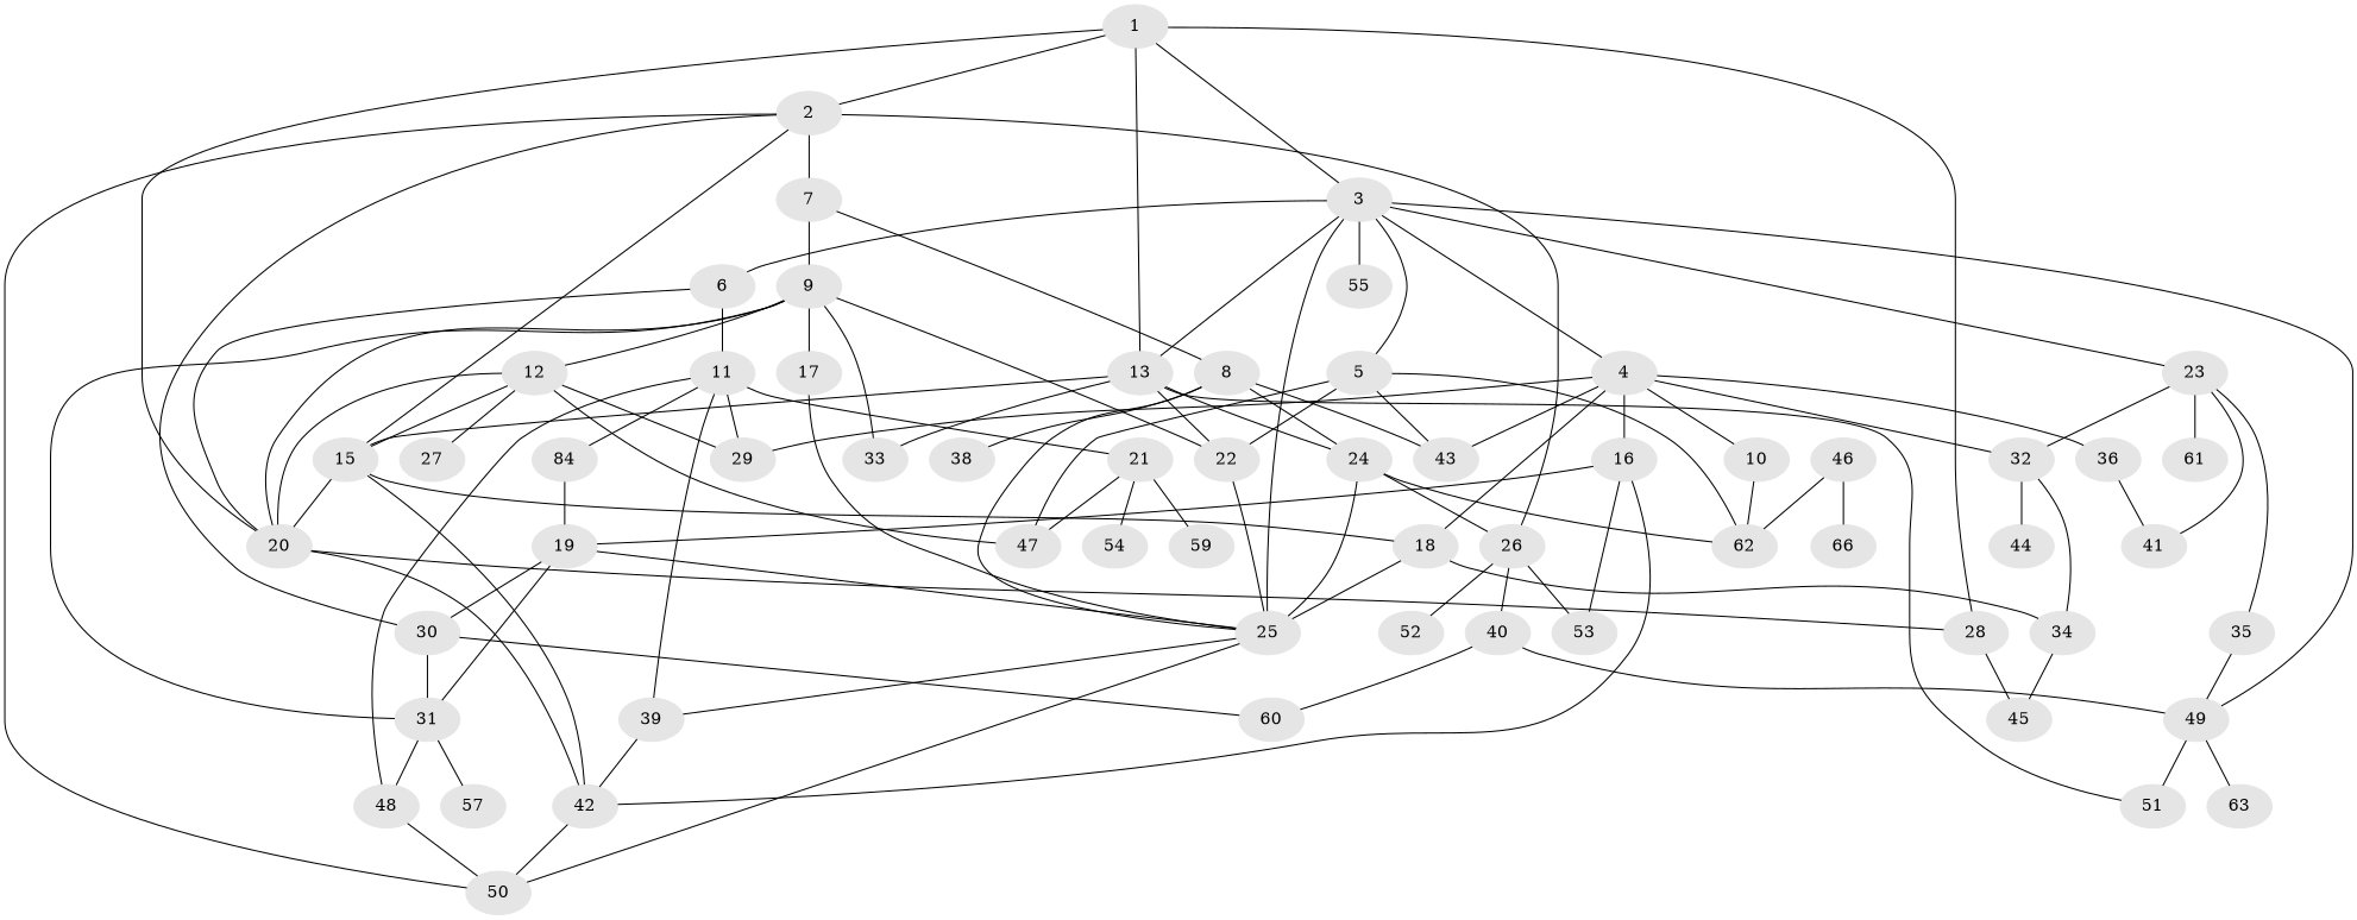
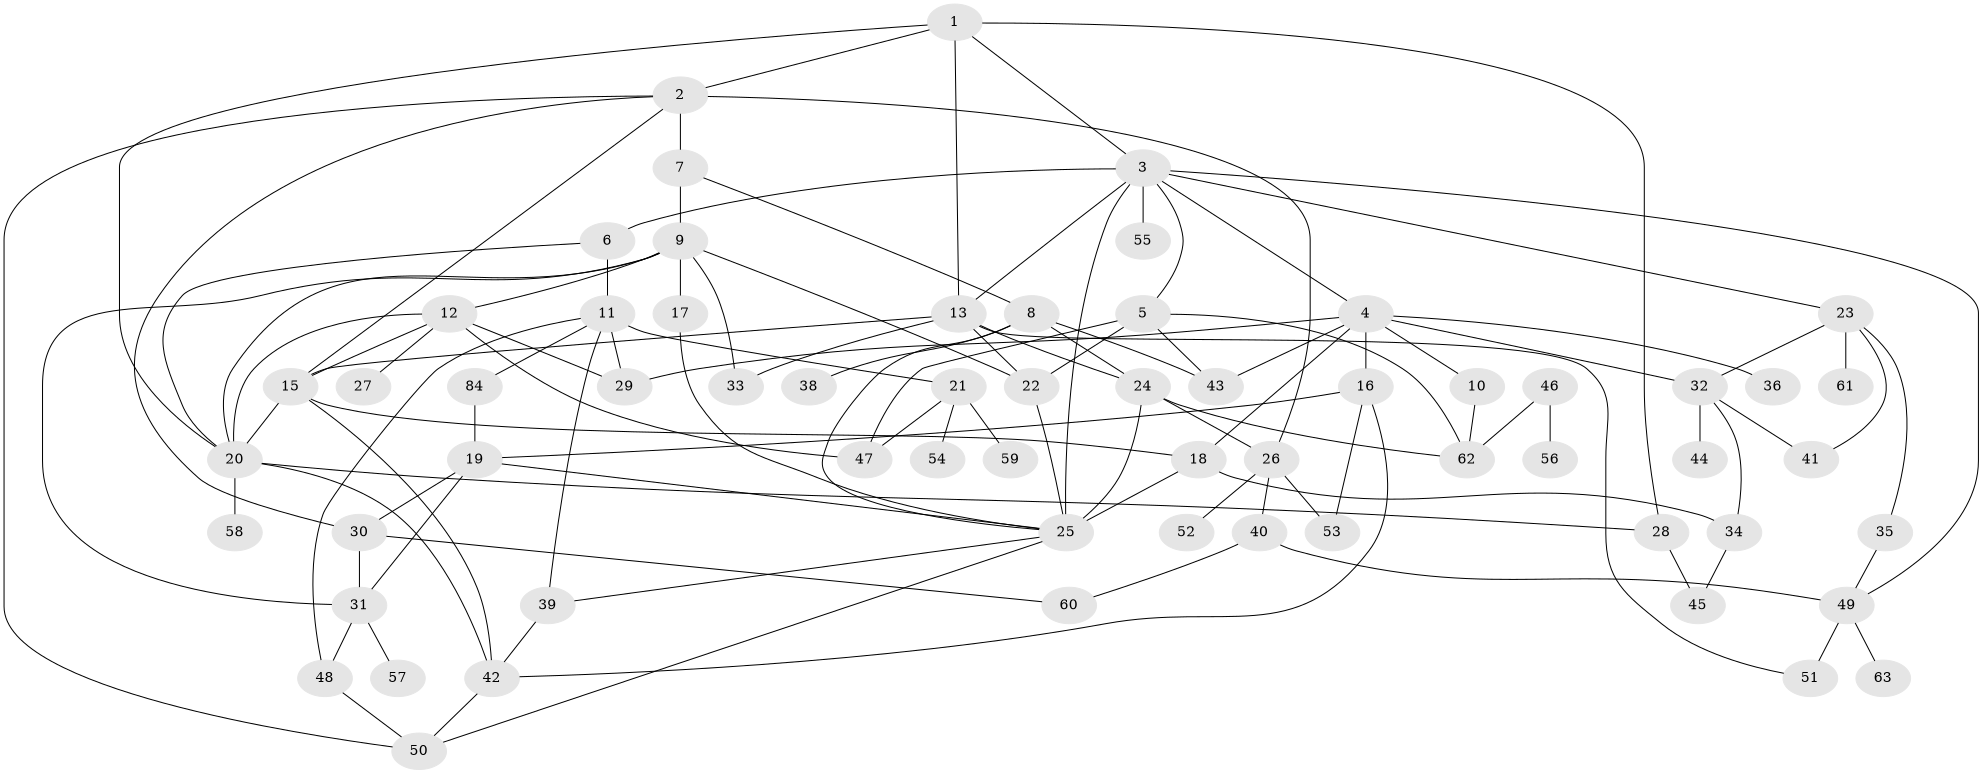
  graph {
    node [color=gray90 style=filled]
    edge [weight=1.0]
    1
    2
    3
    13
    20
    28
    7
    15
    26
    30
    50
    4
    5
    6
    23
    25
    49
    55
    12
    47
    29
    27
    22
    24
    33
    51
    42
+   58
    45
    8
    9
    18
    53
    40
    52
    31
    60
    10
    16
    32
    36
    43
    62
    11
    35
    41
    61
    39
    63
    19
    34
    44
    n53 [label=84]
    21
    48
    38
    17
    57
    54
    59
    46
-   56 [label=66]
+   56
    1 -- 2
    1 -- 3
    1 -- 13
    1 -- 20
    1 -- 28
    2 -- 7 [weight=2.0]
    2 -- 15
    2 -- 26
    2 -- 30
    2 -- 50
    3 -- 13
    3 -- 4
    3 -- 5
    3 -- 6
    3 -- 23
    3 -- 25
    3 -- 49
    3 -- 55
    13 -- 15
    13 -- 22
    13 -- 24
    13 -- 33
    13 -- 51
    20 -- 28
    20 -- 42
+   20 -- 58
    28 -- 45
    7 -- 8
    7 -- 9
    15 -- 20
    15 -- 42
    15 -- 18
    26 -- 53
    26 -- 40
    26 -- 52
    30 -- 31
    30 -- 60
    4 -- 29
    4 -- 18
    4 -- 10
    4 -- 16
    4 -- 32
    4 -- 36
    4 -- 43
    5 -- 47 [weight=3.0]
    5 -- 22 [weight=3.0]
    5 -- 43
    5 -- 62
    6 -- 20
    6 -- 11
    23 -- 32
    23 -- 35
    23 -- 41
    23 -- 61
    25 -- 50
    25 -- 39
    49 -- 51 [weight=2.0]
    49 -- 63
    12 -- 20
    12 -- 15
    12 -- 47 [weight=2.0]
    12 -- 29
    12 -- 27 [weight=2.0]
    22 -- 25
    24 -- 26
    24 -- 25 [weight=3.0]
    24 -- 62
    42 -- 50
    8 -- 25
    8 -- 24
    8 -- 43
    8 -- 38
    9 -- 20
    9 -- 12
    9 -- 22
    9 -- 33
    9 -- 31
    9 -- 17
    18 -- 25
    18 -- 34
    40 -- 49
    40 -- 60
    31 -- 48
    31 -- 57
    10 -- 62
    16 -- 42
    16 -- 53
    16 -- 19
    32 -- 34
    32 -- 44
-   36 -- 41
+   32 -- 41
    11 -- 29 [weight=3.0]
    11 -- 39
    11 -- n53
    11 -- 21
    11 -- 48
    35 -- 49
    39 -- 42
    19 -- 30
    19 -- 25
    19 -- 31
    34 -- 45
    n53 -- 19
    21 -- 47 [weight=2.0]
    21 -- 54
    21 -- 59
    48 -- 50
    17 -- 25
    46 -- 62
    46 -- 56
  }
